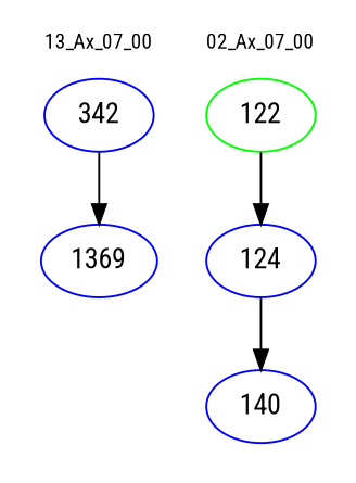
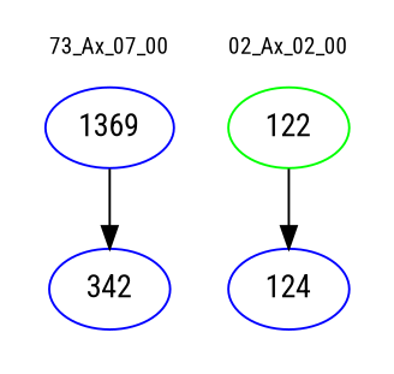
  digraph {
    fontname="Roboto Condensed"
    node [color=blue fontname="Roboto Condensed"]
    edge [color=black fontname="Roboto Condensed"]
    n1 [label=342]
    n2 [label=1369]
    n3 [label=124]
    n4 [color=green label=122]
-   n5 [label=140]
    subgraph cluster_1 {
      color=white
      fontsize=10
-     label="13_Ax_07_00"
+     label="73_Ax_07_00"
      n1
      n2
    }
    subgraph cluster_2 {
      color=white
      fontsize=10
-     label="02_Ax_07_00"
+     label="02_Ax_02_00"
      n3
      n4
-     n5
    }
-   n1 -> n2
-   n3 -> n5
+   n2 -> n1
    n4 -> n3
  }
